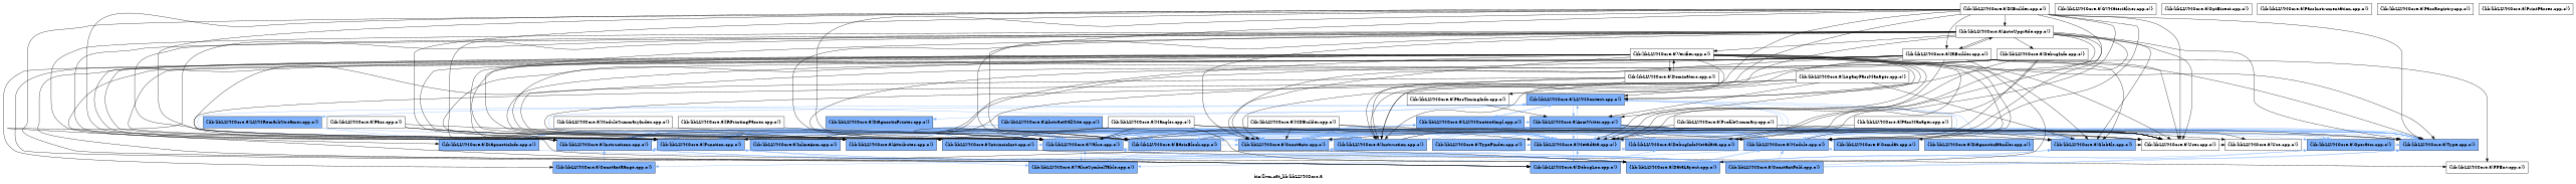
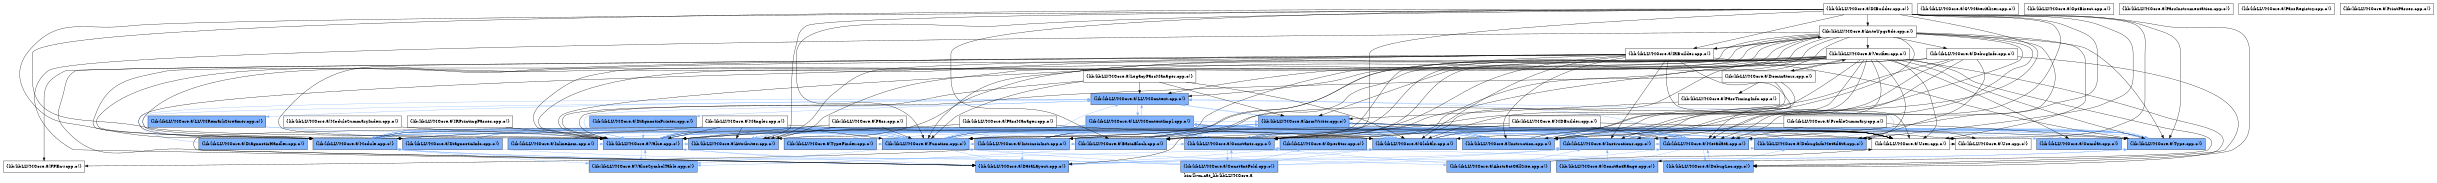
  digraph {
    label="bin/llvm-cat_lib/libLLVMCore.a"
    rankdir=TB
    node [fillcolor="0.600000 0.5 1" group=1 shape=box style=filled]
    edge [color="0.600000 0.5 1"]
    n1 [label="{lib/libLLVMCore.a(LLVMContext.cpp.o)}"]
    n2 [label="{lib/libLLVMCore.a(AsmWriter.cpp.o)}"]
    n3 [label="{lib/libLLVMCore.a(DiagnosticPrinter.cpp.o)}"]
    n4 [label="{lib/libLLVMCore.a(LLVMContextImpl.cpp.o)}"]
    n5 [label="{lib/libLLVMCore.a(LLVMRemarkStreamer.cpp.o)}"]
    n6 [label="{lib/libLLVMCore.a(Attributes.cpp.o)}"]
    n7 [label="{lib/libLLVMCore.a(BasicBlock.cpp.o)}"]
    n8 [label="{lib/libLLVMCore.a(Comdat.cpp.o)}"]
    n9 [label="{lib/libLLVMCore.a(Constants.cpp.o)}"]
    n10 [label="{lib/libLLVMCore.a(Instruction.cpp.o)}"]
    n11 [label="{lib/libLLVMCore.a(Instructions.cpp.o)}"]
    n12 [label="{lib/libLLVMCore.a(IntrinsicInst.cpp.o)}"]
    n13 [label="{lib/libLLVMCore.a(Metadata.cpp.o)}"]
    n14 [label="{lib/libLLVMCore.a(Module.cpp.o)}"]
    n15 [label="{lib/libLLVMCore.a(DebugInfoMetadata.cpp.o)}"]
    n16 [label="{lib/libLLVMCore.a(Function.cpp.o)}"]
    n17 [label="{lib/libLLVMCore.a(Globals.cpp.o)}"]
    n18 [label="{lib/libLLVMCore.a(Operator.cpp.o)}"]
    n19 [label="{lib/libLLVMCore.a(Type.cpp.o)}"]
    n20 [label="{lib/libLLVMCore.a(TypeFinder.cpp.o)}"]
    n21 [group=0 label="{lib/libLLVMCore.a(Use.cpp.o)}" fillcolor="" style=""]
    n22 [group=0 label="{lib/libLLVMCore.a(User.cpp.o)}" fillcolor="" style=""]
    n23 [label="{lib/libLLVMCore.a(Value.cpp.o)}"]
    n24 [label="{lib/libLLVMCore.a(DiagnosticHandler.cpp.o)}"]
    n25 [label="{lib/libLLVMCore.a(InlineAsm.cpp.o)}"]
    n26 [label="{lib/libLLVMCore.a(DiagnosticInfo.cpp.o)}"]
    n27 [label="{lib/libLLVMCore.a(ValueSymbolTable.cpp.o)}"]
    n28 [label="{lib/libLLVMCore.a(ConstantFold.cpp.o)}"]
    n29 [label="{lib/libLLVMCore.a(DataLayout.cpp.o)}"]
    n30 [group=0 label="{lib/libLLVMCore.a(FPEnv.cpp.o)}" fillcolor="" style=""]
    n31 [label="{lib/libLLVMCore.a(ConstantRange.cpp.o)}"]
    n32 [label="{lib/libLLVMCore.a(DebugLoc.cpp.o)}"]
    n33 [label="{lib/libLLVMCore.a(AbstractCallSite.cpp.o)}"]
    n34 [group=0 label="{lib/libLLVMCore.a(PassTimingInfo.cpp.o)}" fillcolor="" style=""]
    n35 [group=0 label="{lib/libLLVMCore.a(AutoUpgrade.cpp.o)}" fillcolor="" style=""]
    n36 [group=0 label="{lib/libLLVMCore.a(DebugInfo.cpp.o)}" fillcolor="" style=""]
    n37 [group=0 label="{lib/libLLVMCore.a(IRBuilder.cpp.o)}" fillcolor="" style=""]
    n38 [group=0 label="{lib/libLLVMCore.a(Verifier.cpp.o)}" fillcolor="" style=""]
    n39 [group=0 label="{lib/libLLVMCore.a(Dominators.cpp.o)}" fillcolor="" style=""]
    n40 [group=0 label="{lib/libLLVMCore.a(GVMaterializer.cpp.o)}" fillcolor="" style=""]
    n41 [group=0 label="{lib/libLLVMCore.a(ModuleSummaryIndex.cpp.o)}" fillcolor="" style=""]
    n42 [group=0 label="{lib/libLLVMCore.a(DIBuilder.cpp.o)}" fillcolor="" style=""]
    n43 [group=0 label="{lib/libLLVMCore.a(MDBuilder.cpp.o)}" fillcolor="" style=""]
    n44 [group=0 label="{lib/libLLVMCore.a(OptBisect.cpp.o)}" fillcolor="" style=""]
    n45 [group=0 label="{lib/libLLVMCore.a(PassInstrumentation.cpp.o)}" fillcolor="" style=""]
    n46 [group=0 label="{lib/libLLVMCore.a(Pass.cpp.o)}" fillcolor="" style=""]
    n47 [group=0 label="{lib/libLLVMCore.a(IRPrintingPasses.cpp.o)}" fillcolor="" style=""]
    n48 [group=0 label="{lib/libLLVMCore.a(PassRegistry.cpp.o)}" fillcolor="" style=""]
    n49 [group=0 label="{lib/libLLVMCore.a(PassManager.cpp.o)}" fillcolor="" style=""]
    n50 [group=0 label="{lib/libLLVMCore.a(LegacyPassManager.cpp.o)}" fillcolor="" style=""]
    n51 [group=0 label="{lib/libLLVMCore.a(PrintPasses.cpp.o)}" fillcolor="" style=""]
    n52 [group=0 label="{lib/libLLVMCore.a(ProfileSummary.cpp.o)}" fillcolor="" style=""]
    n53 [group=0 label="{lib/libLLVMCore.a(Mangler.cpp.o)}" fillcolor="" style=""]
    subgraph sub_1 {
      rank=same
      n1
    }
    subgraph sub_2 {
      rank=same
      n2
      n3
      n4
      n5
    }
    subgraph sub_3 {
      rank=same
      n6
      n7
      n8
      n9
      n10
      n11
      n12
      n13
      n14
      n15
      n16
      n17
      n18
      n19
      n20
      n21
      n22
      n23
      n24
      n25
      n26
    }
    subgraph sub_4 {
      rank=same
      n1
    }
    subgraph sub_5 {
      rank=same
      n2
      n3
      n4
      n5
    }
    subgraph sub_6 {
      rank=same
      n6
      n7
      n8
      n9
      n10
      n11
      n12
      n13
      n14
      n15
      n16
      n17
      n18
      n19
      n20
      n21
      n22
      n23
      n24
      n25
      n26
    }
    n1 -> n2
    n1 -> n3
    n1 -> n4
    n1 -> n5
    n2 -> n1
    n2 -> n6
    n2 -> n7
    n2 -> n8
    n2 -> n9
    n2 -> n10
    n2 -> n11
    n2 -> n12
    n2 -> n13
    n2 -> n14
    n2 -> n15
    n2 -> n16
    n2 -> n17
    n2 -> n18
    n2 -> n19
    n2 -> n20
    n2 -> n21 [color=""]
    n2 -> n22 [color=""]
    n2 -> n23
    n3 -> n23
    n4 -> n1
    n4 -> n2
    n4 -> n9
    n4 -> n13
    n4 -> n14
    n4 -> n15
    n4 -> n22 [color=""]
    n4 -> n23
    n4 -> n24
    n4 -> n25
    n5 -> n23
    n5 -> n26
    n6 -> n2
    n6 -> n16
    n7 -> n9
    n7 -> n10
    n7 -> n13
    n7 -> n19
    n7 -> n22 [color=""]
    n7 -> n23
    n7 -> n27
    n8 -> n14
    n9 -> n10
    n9 -> n11
    n9 -> n16
    n9 -> n17
    n9 -> n18
    n9 -> n19
    n9 -> n22 [color=""]
    n9 -> n23
    n9 -> n28
    n10 -> n6
    n10 -> n7
    n10 -> n9
    n10 -> n11
    n10 -> n13
    n10 -> n22 [color=""]
    n10 -> n23
    n11 -> n4
    n11 -> n6
    n11 -> n7
    n11 -> n9
    n11 -> n10
    n11 -> n13
    n11 -> n14
    n11 -> n16
    n11 -> n19
    n11 -> n22 [color=""]
    n11 -> n23
    n11 -> n29
    n12 -> n7
    n12 -> n9
    n12 -> n10
    n12 -> n11
    n12 -> n13
    n12 -> n14
    n12 -> n15
    n12 -> n19
    n12 -> n22 [color=""]
    n12 -> n23
    n12 -> n29
    n12 -> n30 [color=""]
    n13 -> n1
    n13 -> n2
    n13 -> n4
    n13 -> n9
    n13 -> n14
    n13 -> n15
    n13 -> n19
    n13 -> n23
    n13 -> n31
    n13 -> n32
    n14 -> n1
    n14 -> n2
    n14 -> n8
    n14 -> n9
    n14 -> n13
    n14 -> n16
    n14 -> n17
    n14 -> n18
    n14 -> n19
    n14 -> n22 [color=""]
    n14 -> n23
    n14 -> n27
    n14 -> n29
    n15 -> n1
    n15 -> n4
    n15 -> n9
    n15 -> n13
    n15 -> n19
    n16 -> n1
    n16 -> n6
    n16 -> n7
    n16 -> n9
    n16 -> n11
    n16 -> n12
    n16 -> n13
    n16 -> n14
    n16 -> n19
    n16 -> n22 [color=""]
    n16 -> n23
    n16 -> n27
    n16 -> n29
-   n33 -> n16
+   n16 -> n33
    n17 -> n9
    n17 -> n13
    n17 -> n14
    n17 -> n16
    n17 -> n19
    n17 -> n22 [color=""]
    n17 -> n23
    n18 -> n9
    n18 -> n19
    n18 -> n29
    n19 -> n9
    n20 -> n13
    n20 -> n16
    n20 -> n17
    n22 -> n21 [color=""]
    n23 -> n1
    n23 -> n4
    n23 -> n6
    n23 -> n7
    n23 -> n9
    n23 -> n10
    n23 -> n11
    n23 -> n13
    n23 -> n16
    n23 -> n17
    n23 -> n19
    n23 -> n22 [color=""]
    n23 -> n27
    n23 -> n29
    n24 -> n1
    n25 -> n9
    n25 -> n19
    n25 -> n21 [color=""]
    n25 -> n23
    n26 -> n2
    n26 -> n10
    n26 -> n13
    n26 -> n16
    n26 -> n23
    n26 -> n32
    n27 -> n23
    n28 -> n9
    n28 -> n11
    n28 -> n14
    n28 -> n16
    n28 -> n17
    n28 -> n18
    n28 -> n19
    n28 -> n23
    n29 -> n14
    n29 -> n17
    n29 -> n19
    n31 -> n11
    n32 -> n13
    n32 -> n15
    n33 -> n9
    n33 -> n11
    n33 -> n13
    n33 -> n22 [color=""]
    n34 -> n2 [color=""]
    n35 -> n1 [color=""]
    n35 -> n6 [color=""]
    n35 -> n7 [color=""]
    n35 -> n9 [color=""]
    n35 -> n10 [color=""]
    n35 -> n11 [color=""]
    n35 -> n12 [color=""]
    n35 -> n13 [color=""]
    n35 -> n14 [color=""]
    n35 -> n16 [color=""]
    n35 -> n17 [color=""]
    n35 -> n19 [color=""]
    n35 -> n22 [color=""]
    n35 -> n23 [color=""]
    n35 -> n26 [color=""]
    n35 -> n29 [color=""]
    n35 -> n36 [color=""]
    n35 -> n37 [color=""]
    n35 -> n38 [color=""]
    n36 -> n10 [color=""]
    n36 -> n13 [color=""]
    n36 -> n14 [color=""]
    n36 -> n15 [color=""]
    n36 -> n16 [color=""]
    n36 -> n23 [color=""]
    n36 -> n32 [color=""]
    n37 -> n6 [color=""]
    n37 -> n7 [color=""]
    n37 -> n9 [color=""]
    n37 -> n10 [color=""]
    n37 -> n11 [color=""]
    n37 -> n13 [color=""]
    n37 -> n16 [color=""]
    n37 -> n17 [color=""]
    n37 -> n19 [color=""]
    n37 -> n22 [color=""]
    n37 -> n23 [color=""]
    n37 -> n29 [color=""]
    n37 -> n30 [color=""]
    n37 -> n35 [color=""]
    n38 -> n1 [color=""]
    n38 -> n2 [color=""]
    n38 -> n6 [color=""]
    n38 -> n7 [color=""]
    n38 -> n8 [color=""]
    n38 -> n9 [color=""]
    n38 -> n10 [color=""]
    n38 -> n11 [color=""]
    n38 -> n12 [color=""]
    n38 -> n13 [color=""]
    n38 -> n14 [color=""]
    n38 -> n15 [color=""]
    n38 -> n16 [color=""]
    n38 -> n17 [color=""]
    n38 -> n19 [color=""]
    n38 -> n22 [color=""]
    n38 -> n23 [color=""]
    n38 -> n29 [color=""]
    n38 -> n31 [color=""]
    n38 -> n32 [color=""]
    n38 -> n39 [color=""]
    n39 -> n7 [color=""]
    n39 -> n10 [color=""]
    n39 -> n23 [color=""]
    n39 -> n34 [color=""]
    n39 -> n38 [color=""]
    n41 -> n23 [color=""]
    n42 -> n6 [color=""]
    n42 -> n7 [color=""]
    n42 -> n9 [color=""]
    n42 -> n10 [color=""]
    n42 -> n11 [color=""]
    n42 -> n13 [color=""]
    n42 -> n14 [color=""]
    n42 -> n15 [color=""]
    n42 -> n16 [color=""]
    n42 -> n19 [color=""]
    n42 -> n22 [color=""]
    n42 -> n23 [color=""]
    n42 -> n32 [color=""]
    n42 -> n35 [color=""]
    n42 -> n37 [color=""]
    n43 -> n9 [color=""]
    n43 -> n13 [color=""]
    n43 -> n19 [color=""]
    n43 -> n23 [color=""]
    n46 -> n6 [color=""]
    n46 -> n16 [color=""]
    n46 -> n23 [color=""]
    n47 -> n23 [color=""]
    n49 -> n17 [color=""]
    n49 -> n23 [color=""]
    n50 -> n1 [color=""]
    n50 -> n2 [color=""]
    n50 -> n16 [color=""]
    n50 -> n17 [color=""]
    n50 -> n23 [color=""]
    n52 -> n9 [color=""]
    n52 -> n13 [color=""]
    n52 -> n19 [color=""]
    n53 -> n6 [color=""]
    n53 -> n14 [color=""]
    n53 -> n16 [color=""]
    n53 -> n17 [color=""]
    n53 -> n23 [color=""]
    n53 -> n29 [color=""]
  }
